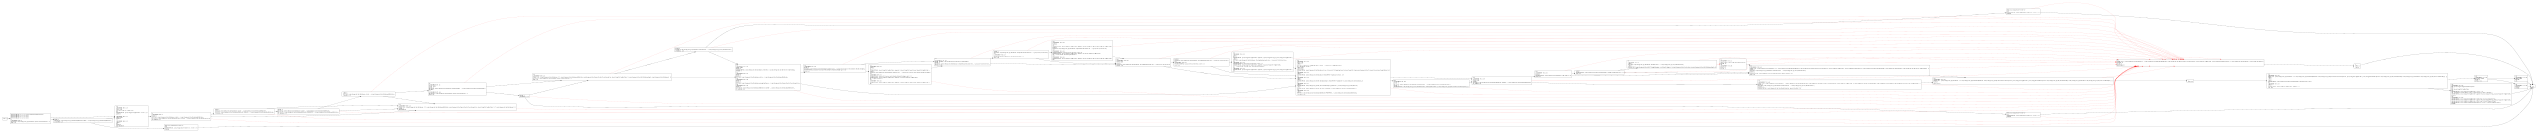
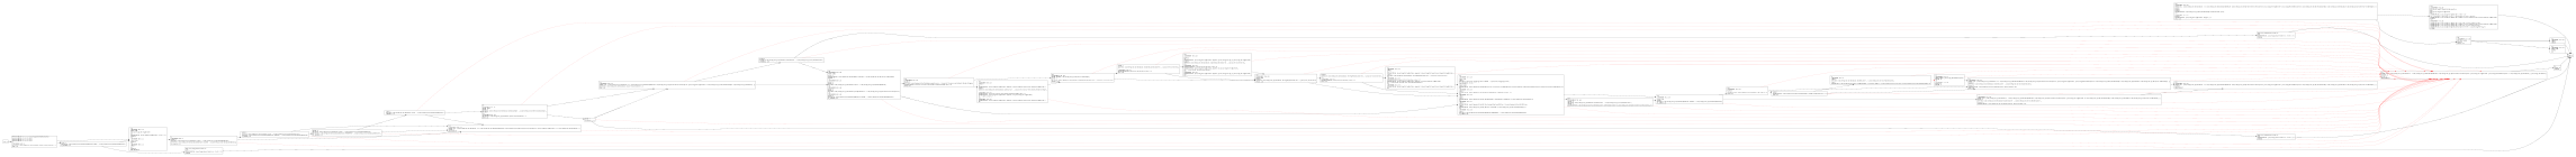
  digraph {
    fontname="Source Code Pro"
    rankdir=LR
    node [fontname="Source Code Pro" shape=record]
    edge [arrowhead=dot fontname="Source Code Pro"]
    n1 [label="L26\lLINENUMBER 708 L26\lFRAME SAME\lALOAD 0\lGETFIELD com/sleepycat/je/Database.foreignKeySecondaries : Ljava/util/Collection;\lIFNULL L20\l"]
    n2 [label="L5\lFRAME FULL [com/sleepycat/je/Database I I com/sleepycat/je/Database$DbState com/sleepycat/je/OperationFailureException java/lang/StringBuilder java/lang/RuntimeException T com/sleepycat/je/Database] [java/lang/Throwable]\lASTORE 11\lALOAD 8\lMONITOREXIT\l"]
    n3 [label="L20\lLINENUMBER 717 L20\lFRAME SAME\lALOAD 0\lGETSTATIC java/util/logging/Level.FINEST : Ljava/util/logging/Level;\lLDC \"Database.close: \"\lACONST_NULL\lACONST_NULL\lINVOKEVIRTUAL com/sleepycat/je/Database.trace (Ljava/util/logging/Level;Ljava/lang/String;Lcom/sleepycat/je/Transaction;Ljava/lang/Object;)V\lL35\lLINENUMBER 719 L35\lALOAD 0\lINVOKEVIRTUAL com/sleepycat/je/Database.removeReferringAssociations ()V\lL36\lLINENUMBER 721 L36\lALOAD 7\lALOAD 0\lINVOKEVIRTUAL com/sleepycat/je/dbi/DatabaseImpl.removeReferringHandle (Lcom/sleepycat/je/Database;)V\lL37\lLINENUMBER 722 L37\lALOAD 9\lINVOKEVIRTUAL com/sleepycat/je/dbi/EnvironmentImpl.getDbTree ()Lcom/sleepycat/je/dbi/DbTree;\lALOAD 7\lINVOKEVIRTUAL com/sleepycat/je/dbi/DbTree.releaseDb (Lcom/sleepycat/je/dbi/DatabaseImpl;)V\lL38\lLINENUMBER 732 L38\lALOAD 3\lGETSTATIC com/sleepycat/je/Database$DbState.PREEMPTED : Lcom/sleepycat/je/Database$DbState;\lIF_ACMPNE L39\l"]
    n4 [label="ALOAD 0\lGETFIELD com/sleepycat/je/Database.foreignKeySecondaries : Ljava/util/Collection;\lL31\lLINENUMBER 709 L31\lINVOKEINTERFACE java/util/Collection.size ()I\lIFLE L20\l"]
    n5 [label="L8\lALOAD 11\lATHROW\l"]
    n6 [label="L39\lLINENUMBER 741 L39\lFRAME SAME\lALOAD 3\lGETSTATIC com/sleepycat/je/Database$DbState.CLOSED : Lcom/sleepycat/je/Database$DbState;\lIF_ACMPNE L41\l"]
    n7 [label="L40\lLINENUMBER 733 L40\lALOAD 0\lGETFIELD com/sleepycat/je/Database.handleLocker : Lcom/sleepycat/je/txn/HandleLocker;\lALOAD 4\lINVOKEVIRTUAL com/sleepycat/je/txn/HandleLocker.setOnlyAbortable (Lcom/sleepycat/je/OperationFailureException;)V\l"]
    n8 [label="L32\lLINENUMBER 710 L32\lALOAD 5\lLDC \" \"\lINVOKEVIRTUAL java/lang/StringBuilder.append (Ljava/lang/String;)Ljava/lang/StringBuilder;\lALOAD 0\lGETFIELD com/sleepycat/je/Database.foreignKeySecondaries : Ljava/util/Collection;\lL33\lLINENUMBER 711 L33\lINVOKEINTERFACE java/util/Collection.size ()I\lINVOKEVIRTUAL java/lang/StringBuilder.append (I)Ljava/lang/StringBuilder;\lLDC \" associated foreign key SecondaryDatabases.\"\lL34\lLINENUMBER 712 L34\lINVOKEVIRTUAL java/lang/StringBuilder.append (Ljava/lang/String;)Ljava/lang/StringBuilder;\lPOP\l"]
    n9 [label="L51\lLINENUMBER 775 L51\lFRAME SAME\lRETURN\lL53\l"]
    exit
    n11 [label="L43\lLINENUMBER 749 L43\lFRAME FULL [com/sleepycat/je/Database I I com/sleepycat/je/Database$DbState com/sleepycat/je/OperationFailureException java/lang/StringBuilder java/lang/RuntimeException com/sleepycat/je/dbi/DatabaseImpl com/sleepycat/je/Database com/sleepycat/je/dbi/EnvironmentImpl] []\lALOAD 0\lGETFIELD com/sleepycat/je/Database.handleLocker : Lcom/sleepycat/je/txn/HandleLocker;\lICONST_1\lINVOKEVIRTUAL com/sleepycat/je/txn/HandleLocker.operationEnd (Z)V\lGOTO L45\l"]
    n12 [label="L45\lLINENUMBER 753 L45\lFRAME FULL [com/sleepycat/je/Database I I com/sleepycat/je/Database$DbState com/sleepycat/je/OperationFailureException java/lang/StringBuilder java/lang/RuntimeException com/sleepycat/je/dbi/DatabaseImpl com/sleepycat/je/Database com/sleepycat/je/dbi/EnvironmentImpl] []\lALOAD 8\lMONITOREXIT\l"]
    n13 [label="L10\lLINENUMBER 644 L10\lFRAME SAME\lNEW java/lang/StringBuilder\lDUP\lINVOKESPECIAL java/lang/StringBuilder.\<init\> ()V\lASTORE 5\lL11\lLINENUMBER 645 L11\lACONST_NULL\lASTORE 6\lL12\lLINENUMBER 648 L12\lALOAD 0\lDUP\lASTORE 8\lMONITORENTER\l"]
    n14 [label="L3\lLINENUMBER 664 L3\lALOAD 0\lGETFIELD com/sleepycat/je/Database.state : Lcom/sleepycat/je/Database$DbState;\lGETSTATIC com/sleepycat/je/Database$DbState.CLOSED : Lcom/sleepycat/je/Database$DbState;\lIF_ACMPEQ L13\l"]
    n15 [label="L13\lLINENUMBER 666 L13\lFRAME FULL [com/sleepycat/je/Database I I com/sleepycat/je/Database$DbState com/sleepycat/je/OperationFailureException java/lang/StringBuilder N T com/sleepycat/je/Database] []\lALOAD 8\lMONITOREXIT\l"]
    n16 [label="ALOAD 0\lGETFIELD com/sleepycat/je/Database.state : Lcom/sleepycat/je/Database$DbState;\lGETSTATIC com/sleepycat/je/Database$DbState.INVALID : Lcom/sleepycat/je/Database$DbState;\lIF_ACMPEQ L13\l"]
    n17 [label="L15\lLINENUMBER 676 L15\lFRAME FULL [com/sleepycat/je/Database I I com/sleepycat/je/Database$DbState com/sleepycat/je/OperationFailureException java/lang/StringBuilder N com/sleepycat/je/dbi/DatabaseImpl com/sleepycat/je/Database] []\lGETSTATIC com/sleepycat/je/Database.$assertionsDisabled : Z\lIFNE L16\l"]
    n18 [label="ALOAD 0\lGETFIELD com/sleepycat/je/Database.handleLocker : Lcom/sleepycat/je/txn/HandleLocker;\lIFNONNULL L16\l"]
    n19 [label="L16\lLINENUMBER 683 L16\lFRAME SAME\lALOAD 0\lINVOKEVIRTUAL com/sleepycat/je/Database.checkEnv ()Lcom/sleepycat/je/dbi/EnvironmentImpl;\lASTORE 9\lL17\lLINENUMBER 689 L17\lALOAD 0\lALOAD 3\lPUTFIELD com/sleepycat/je/Database.state : Lcom/sleepycat/je/Database$DbState;\lL18\lLINENUMBER 690 L18\lALOAD 0\lALOAD 4\lPUTFIELD com/sleepycat/je/Database.preemptedCause : Lcom/sleepycat/je/OperationFailureException;\lL19\lLINENUMBER 696 L19\lALOAD 3\lGETSTATIC com/sleepycat/je/Database$DbState.CLOSED : Lcom/sleepycat/je/Database$DbState;\lIF_ACMPNE L20\l"]
    n20 [label="NEW java/lang/AssertionError\lDUP\lINVOKESPECIAL java/lang/AssertionError.\<init\> ()V\lATHROW\l"]
    n21 [label="L21\lLINENUMBER 697 L21\lALOAD 0\lGETFIELD com/sleepycat/je/Database.openCursors : Ljava/util/concurrent/atomic/AtomicInteger;\lINVOKEVIRTUAL java/util/concurrent/atomic/AtomicInteger.get ()I\lIFEQ L22\l"]
    n22 [label="L41\lLINENUMBER 751 L41\lFRAME FULL [com/sleepycat/je/Database I I com/sleepycat/je/Database$DbState com/sleepycat/je/OperationFailureException java/lang/StringBuilder N com/sleepycat/je/dbi/DatabaseImpl com/sleepycat/je/Database com/sleepycat/je/dbi/EnvironmentImpl] []\lALOAD 0\lGETFIELD com/sleepycat/je/Database.handleLocker : Lcom/sleepycat/je/txn/HandleLocker;\lICONST_0\lINVOKEVIRTUAL com/sleepycat/je/txn/HandleLocker.operationEnd (Z)V\l"]
    n23 [label="L42\lLINENUMBER 742 L42\lALOAD 0\lINVOKEVIRTUAL com/sleepycat/je/Database.isWritable ()Z\lIFEQ L43\l"]
    n24 [label="ALOAD 7\lINVOKEVIRTUAL com/sleepycat/je/dbi/DatabaseImpl.noteWriteHandleClose ()I\lIFNE L43\l"]
    n25 [label="ALOAD 7\lIFNONNULL L15\l"]
    n26 [label="NEW java/lang/AssertionError\lDUP\lINVOKESPECIAL java/lang/AssertionError.\<init\> ()V\lATHROW\l"]
    n27 [label="L2\lLINENUMBER 745 L2\lFRAME SAME1 java/lang/RuntimeException\lASTORE 10\lL44\lLINENUMBER 746 L44\lALOAD 10\lASTORE 6\l"]
    n28 [label="L0\lLINENUMBER 744 L0\lALOAD 0\lGETFIELD com/sleepycat/je/Database.handleLocker : Lcom/sleepycat/je/txn/HandleLocker;\lALOAD 7\lINVOKESTATIC com/sleepycat/je/dbi/TriggerManager.runCloseTriggers (Lcom/sleepycat/je/txn/Locker;Lcom/sleepycat/je/dbi/DatabaseImpl;)V\l"]
    n29 [label="L52\lLINENUMBER 773 L52\lALOAD 6\lATHROW\l"]
    n30 [label="L23\lLINENUMBER 698 L23\lALOAD 5\lLDC \" \"\lINVOKEVIRTUAL java/lang/StringBuilder.append (Ljava/lang/String;)Ljava/lang/StringBuilder;\lALOAD 0\lGETFIELD com/sleepycat/je/Database.openCursors : Ljava/util/concurrent/atomic/AtomicInteger;\lL24\lLINENUMBER 699 L24\lINVOKEVIRTUAL java/util/concurrent/atomic/AtomicInteger.get ()I\lINVOKEVIRTUAL java/lang/StringBuilder.append (I)Ljava/lang/StringBuilder;\lLDC \" open cursors.\"\lL25\lLINENUMBER 700 L25\lINVOKEVIRTUAL java/lang/StringBuilder.append (Ljava/lang/String;)Ljava/lang/StringBuilder;\lPOP\l"]
    n31 [label="L22\lLINENUMBER 702 L22\lFRAME APPEND [com/sleepycat/je/dbi/EnvironmentImpl]\lALOAD 0\lGETFIELD com/sleepycat/je/Database.simpleAssocSecondaries : Ljava/util/Collection;\lIFNULL L26\l"]
    n32 [label="ALOAD 0\lGETFIELD com/sleepycat/je/Database.simpleAssocSecondaries : Ljava/util/Collection;\lL27\lLINENUMBER 703 L27\lINVOKEINTERFACE java/util/Collection.size ()I\lIFLE L26\l"]
    n33 [label="ALOAD 3\lGETSTATIC com/sleepycat/je/Database$DbState.OPEN : Lcom/sleepycat/je/Database$DbState;\lIF_ACMPNE L10\l"]
    n34 [label="NEW java/lang/AssertionError\lDUP\lINVOKESPECIAL java/lang/AssertionError.\<init\> ()V\lATHROW\l"]
-   n35 [label="L7\lGOTO L46\l"]
    n36 [label="L49\lLINENUMBER 768 L49\lNEW java/lang/IllegalStateException\lDUP\lNEW java/lang/StringBuilder\lDUP\lINVOKESPECIAL java/lang/StringBuilder.\<init\> ()V\lLDC \"Database closed while still referenced by other handles.\"\lINVOKEVIRTUAL java/lang/StringBuilder.append (Ljava/lang/String;)Ljava/lang/StringBuilder;\lALOAD 5\lL50\lLINENUMBER 770 L50\lINVOKEVIRTUAL java/lang/StringBuilder.toString ()Ljava/lang/String;\lINVOKEVIRTUAL java/lang/StringBuilder.append (Ljava/lang/String;)Ljava/lang/StringBuilder;\lINVOKEVIRTUAL java/lang/StringBuilder.toString ()Ljava/lang/String;\lINVOKESPECIAL java/lang/IllegalStateException.\<init\> (Ljava/lang/String;)V\lATHROW\l"]
    n37 [label="ALOAD 0\lGETFIELD com/sleepycat/je/Database.state : Lcom/sleepycat/je/Database$DbState;\lGETSTATIC com/sleepycat/je/Database$DbState.PREEMPTED : Lcom/sleepycat/je/Database$DbState;\lIF_ACMPEQ L13\l"]
    n38 [label="ALOAD 0\lGETFIELD com/sleepycat/je/Database.state : Lcom/sleepycat/je/Database$DbState;\lIFNONNULL L6\l"]
    n39 [label="L6\lLINENUMBER 674 L6\lFRAME SAME\lALOAD 0\lGETFIELD com/sleepycat/je/Database.databaseImpl : Lcom/sleepycat/je/dbi/DatabaseImpl;\lASTORE 7\lL14\lLINENUMBER 675 L14\lGETSTATIC com/sleepycat/je/Database.$assertionsDisabled : Z\lIFNE L15\l"]
    n40 [label="L28\lLINENUMBER 704 L28\lALOAD 5\lLDC \" \"\lINVOKEVIRTUAL java/lang/StringBuilder.append (Ljava/lang/String;)Ljava/lang/StringBuilder;\lALOAD 0\lGETFIELD com/sleepycat/je/Database.simpleAssocSecondaries : Ljava/util/Collection;\lL29\lLINENUMBER 705 L29\lINVOKEINTERFACE java/util/Collection.size ()I\lINVOKEVIRTUAL java/lang/StringBuilder.append (I)Ljava/lang/StringBuilder;\lLDC \" associated SecondaryDatabases.\"\lL30\lLINENUMBER 706 L30\lINVOKEVIRTUAL java/lang/StringBuilder.append (Ljava/lang/String;)Ljava/lang/StringBuilder;\lPOP\l"]
    n41 [label="TRYCATCHBLOCK L0 L1 L2 java/lang/RuntimeException\lTRYCATCHBLOCK L3 L4 L5 null\lTRYCATCHBLOCK L6 L7 L5 null\lTRYCATCHBLOCK L5 L8 L5 null\lL9\lLINENUMBER 642 L9\lGETSTATIC com/sleepycat/je/Database.$assertionsDisabled : Z\lIFNE L10\l"]
    n42 [label="L46\lLINENUMBER 764 L46\lFRAME FULL [com/sleepycat/je/Database I I com/sleepycat/je/Database$DbState com/sleepycat/je/OperationFailureException java/lang/StringBuilder java/lang/RuntimeException com/sleepycat/je/dbi/DatabaseImpl com/sleepycat/je/Database com/sleepycat/je/dbi/EnvironmentImpl] []\lALOAD 7\lILOAD 1\lILOAD 2\lINVOKEVIRTUAL com/sleepycat/je/dbi/DatabaseImpl.handleClosed (ZZ)V\lL47\lLINENUMBER 767 L47\lALOAD 5\lINVOKEVIRTUAL java/lang/StringBuilder.length ()I\lIFLE L48\l"]
    n43 [label="L48\lLINENUMBER 772 L48\lGETFIELD SAME\lALOAD 6\lIFNULL L51\l"]
    entry
    n1 -> n2 [arrowhead=normal color=red style=dashed]
    n1 -> n3 [arrowhead=vee]
    n1 -> n4 [arrowhead=vee]
    n2 -> n2 [arrowhead=vee color=red style=dashed]
    n2 -> n5 [arrowhead=vee]
    n3 -> n2 [color=red style=dashed]
    n3 -> n6 [arrowhead=normal]
    n3 -> n7 [arrowhead=normal]
    n4 -> n2 [color=red style=dashed]
    n4 -> n3 [arrowhead=normal]
    n4 -> n8 [arrowhead=normal]
    n5 -> exit [arrowhead=vee]
    n6 -> n2 [arrowhead=normal color=red style=dashed]
    n6 -> n22 [arrowhead=normal]
    n6 -> n23 [arrowhead=normal]
    n7 -> n2 [color=red style=dashed]
    n7 -> n6 [arrowhead=normal]
    n8 -> n2 [arrowhead=normal color=red style=dashed]
    n8 -> n3 [arrowhead=normal]
    n9 -> exit [arrowhead=vee]
    n11 -> n2 [color=red style=dashed]
    n11 -> n12
    n12 -> n2 [arrowhead=normal color=red style=dashed]
-   n12 -> n35
    n13 -> n14 [arrowhead=normal]
    n14 -> n2 [arrowhead=vee color=red style=dashed]
    n14 -> n15
    n14 -> n16 [arrowhead=vee]
    n15 -> n2 [color=red style=dashed]
    n16 -> n2 [arrowhead=vee color=red style=dashed]
    n16 -> n15 [arrowhead=vee]
    n16 -> n37
    n17 -> n2 [arrowhead=normal color=red style=dashed]
    n17 -> n18 [arrowhead=normal]
    n17 -> n19
    n18 -> n2 [color=red style=dashed]
    n18 -> n19
    n18 -> n20
    n19 -> n2 [arrowhead=vee color=red style=dashed]
    n19 -> n3 [arrowhead=normal]
    n19 -> n21
    n20 -> n2 [arrowhead=vee color=red style=dashed]
    n20 -> exit
    n21 -> n2 [color=red style=dashed]
    n21 -> n30
    n21 -> n31 [arrowhead=normal]
    n22 -> n2 [arrowhead=normal color=red style=dashed]
    n22 -> n12 [arrowhead=normal]
    n23 -> n2 [arrowhead=vee color=red style=dashed]
    n23 -> n11 [arrowhead=normal]
    n23 -> n24
    n24 -> n2 [arrowhead=vee color=red style=dashed]
    n24 -> n11
    n24 -> n28 [arrowhead=normal]
    n25 -> n2 [arrowhead=normal color=red style=dashed]
    n25 -> n17 [arrowhead=vee]
    n25 -> n26 [arrowhead=normal]
    n26 -> n2 [color=red style=dashed]
    n26 -> exit [arrowhead=vee]
    n27 -> n2 [arrowhead=normal color=red style=dashed]
    n27 -> n11
    n28 -> n2 [color=red style=dashed]
    n28 -> n27 [color=red style=dashed]
    n29 -> exit [arrowhead=vee]
    n30 -> n2 [arrowhead=vee color=red style=dashed]
    n30 -> n31 [arrowhead=vee]
    n31 -> n1
    n31 -> n2 [arrowhead=vee color=red style=dashed]
    n31 -> n32
    n32 -> n1 [arrowhead=normal]
    n32 -> n2 [color=red style=dashed]
    n32 -> n40 [arrowhead=vee]
    n33 -> n13 [arrowhead=vee]
    n33 -> n34
    n34 -> exit
-   n35 -> n42 [arrowhead=vee]
    n36 -> exit [arrowhead=normal]
    n37 -> n2 [arrowhead=normal color=red style=dashed]
    n37 -> n15
    n37 -> n38 [arrowhead=normal]
    n38 -> n2 [color=red style=dashed]
    n38 -> n15
    n38 -> n39
    n39 -> n2 [arrowhead=normal color=red style=dashed]
    n39 -> n17 [arrowhead=normal]
    n39 -> n25 [arrowhead=vee]
    n40 -> n1
    n40 -> n2 [arrowhead=vee color=red style=dashed]
    n41 -> n13
    n41 -> n33
    n42 -> n36 [arrowhead=normal]
    n42 -> n43
    n43 -> n9
    n43 -> n29 [arrowhead=normal]
    entry -> n41
  }
